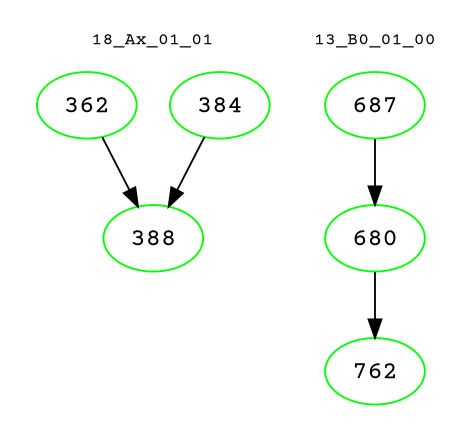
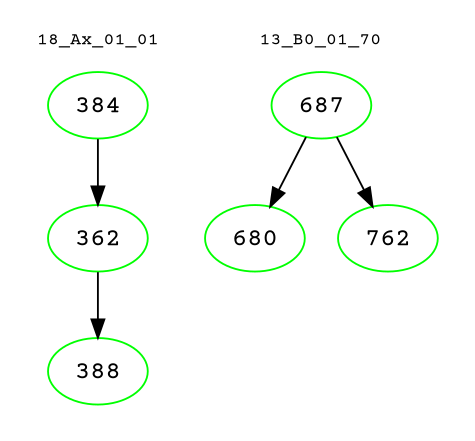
  digraph {
    fontname="Courier Prime"
    node [color=green fontname="Courier Prime"]
    edge [color=black fontname="Courier Prime"]
    n1 [label=384]
    n2 [label=362]
    n3 [label=388]
    n4 [label=687]
    n5 [label=680]
    n6 [label=762]
    subgraph cluster_1 {
      color=white
      fontsize=10
      label="18_Ax_01_01"
      n1
      n2
      n3
    }
    subgraph cluster_2 {
      color=white
      fontsize=10
-     label="13_B0_01_00"
+     label="13_B0_01_70"
      n4
      n5
      n6
    }
-   n1 -> n3
+   n1 -> n2
    n2 -> n3
    n4 -> n5
-   n5 -> n6
+   n4 -> n6
  }
